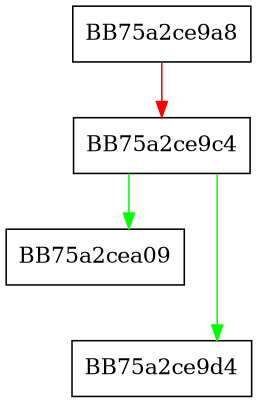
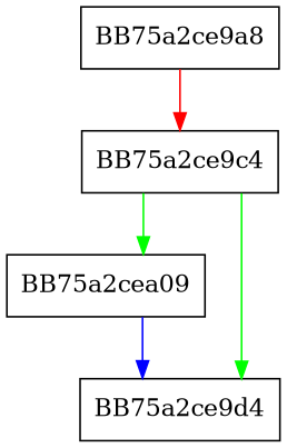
  digraph {
    splines=ortho
    node [shape=box]
    edge [color=green]
    BB75a2ce9a8
    BB75a2ce9c4
    BB75a2cea09
    BB75a2ce9d4
    BB75a2ce9a8 -> BB75a2ce9c4 [color=red]
    BB75a2ce9c4 -> BB75a2cea09
    BB75a2ce9c4 -> BB75a2ce9d4
+   BB75a2cea09 -> BB75a2ce9d4 [color=blue]
  }
